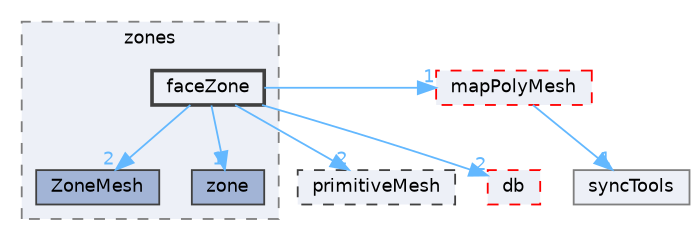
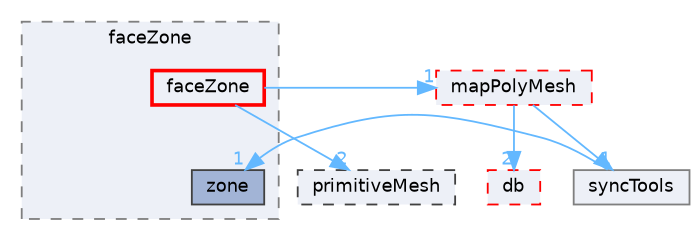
  digraph {
    compound=true
    node [color=grey25 fillcolor="#edf0f7" fontname=Helvetica fontsize=10 shape=box style=filled]
    edge [color=steelblue1 fontcolor=steelblue1 fontname=Helvetica fontsize=10 headlabel=2 labeldistance=1.5 labelfontname=Helvetica labelfontsize=10]
-   n1 [fillcolor="#a2b4d6" height=0.2 label=ZoneMesh width=0.4]
    n2 [fillcolor="#a2b4d6" height=0.2 label=zone width=0.4]
-   n3 [height=0.2 label=faceZone style="filled,bold" width=0.4]
+   n3 [color=red height=0.2 label=faceZone style="filled,bold" width=0.4]
    n4 [color=red height=0.2 label=mapPolyMesh style="filled,dashed" width=0.4]
    n5 [height=0.2 label=primitiveMesh style="filled,dashed" width=0.4]
    n6 [color=red height=0.2 label=db style="filled,dashed" width=0.4]
    n7 [color=grey50 height=0.2 label=syncTools width=0.4]
    subgraph cluster_1 {
      bgcolor="#edf0f7"
      fontname=Helvetica
      fontsize=10
-     label=zones
+     label=faceZone
      pencolor=grey50
      style="filled,dashed"
-     n1
      n2
      n3
    }
-   n3 -> n1
-   n3 -> n2 [headlabel=1]
+   n7 -> n2 [headlabel=1]
    n3 -> n4 [headlabel=1]
    n3 -> n5
-   n3 -> n6
+   n4 -> n6
    n4 -> n7 [headlabel=1]
  }
